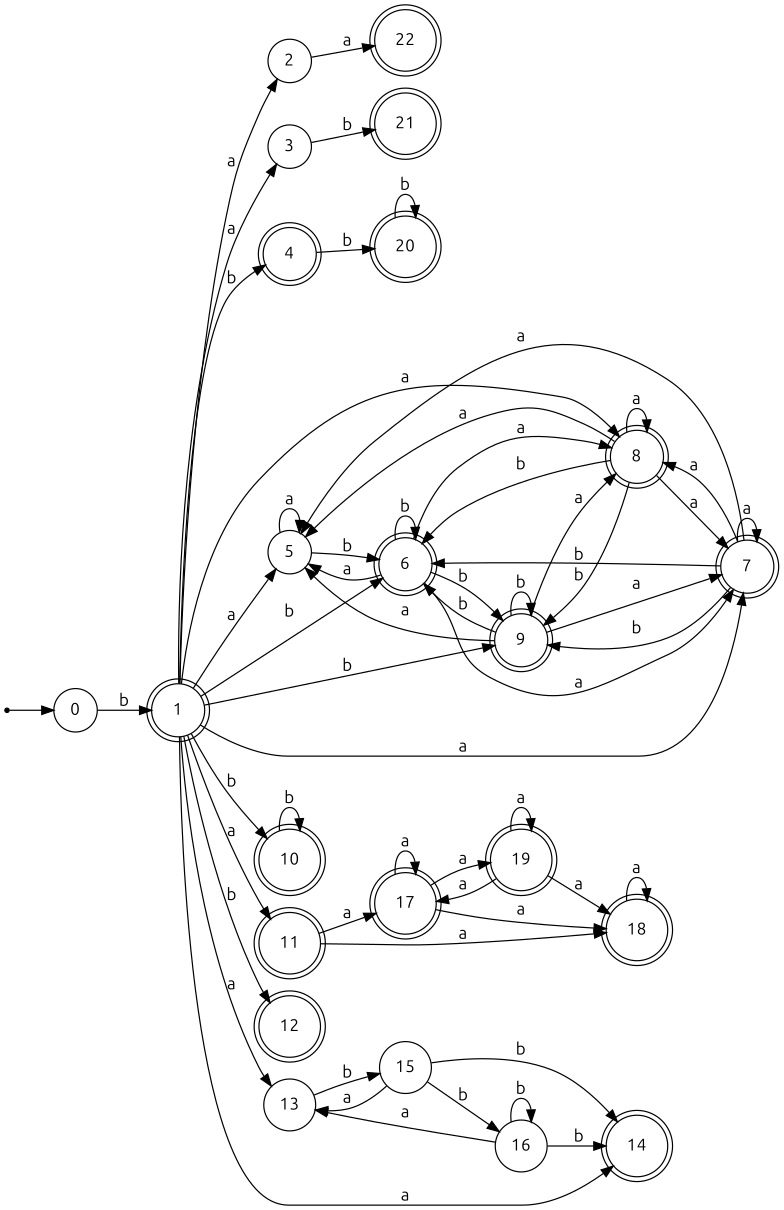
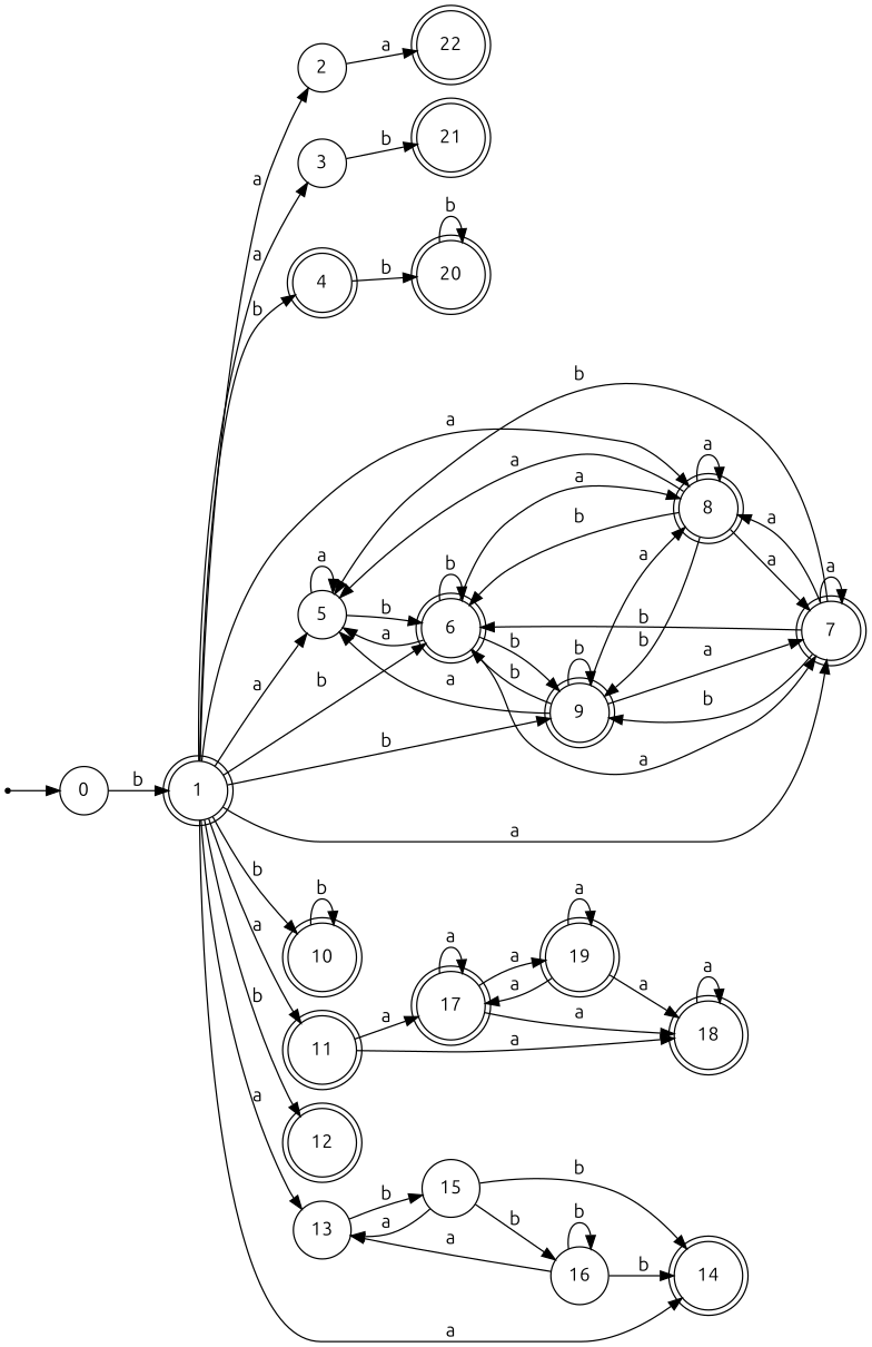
  digraph {
    fontname=Ubuntu
    rankdir=LR
    node [fontname=Ubuntu shape=doublecircle]
    edge [fontname=Ubuntu]
    dummy0 [shape=point]
    0 [shape=circle]
    1
    2 [shape=circle]
    3 [shape=circle]
    4
    5 [shape=circle]
    6
    7
    8
    9
    10
    11
    12
    13 [shape=circle]
    14
    22
    21
    20
    17
    18
    15 [shape=circle]
    19
    16 [shape=circle]
    dummy0 -> 0
    0 -> 1 [label=b]
    1 -> 2 [label=a]
    1 -> 3 [label=a]
    1 -> 4 [label=b]
    1 -> 5 [label=a]
    1 -> 6 [label=b]
    1 -> 7 [label=a]
    1 -> 8 [label=a]
    1 -> 9 [label=b]
    1 -> 10 [label=b]
    1 -> 11 [label=a]
    1 -> 12 [label=b]
    1 -> 13 [label=a]
    1 -> 14 [label=a]
    2 -> 22 [label=a]
    3 -> 21 [label=b]
    4 -> 20 [label=b]
    5 -> 5 [label=a]
    5 -> 6 [label=b]
    6 -> 5 [label=a]
    6 -> 6 [label=b]
    6 -> 7 [label=a]
    6 -> 8 [label=a]
    6 -> 9 [label=b]
-   7 -> 5 [label=a]
+   7 -> 5 [label=b]
    7 -> 6 [label=b]
    7 -> 7 [label=a]
    7 -> 8 [label=a]
    7 -> 9 [label=b]
    8 -> 5 [label=a]
    8 -> 6 [label=b]
    8 -> 7 [label=a]
    8 -> 8 [label=a]
    8 -> 9 [label=b]
    9 -> 5 [label=a]
    9 -> 6 [label=b]
    9 -> 7 [label=a]
    9 -> 8 [label=a]
    9 -> 9 [label=b]
    10 -> 10 [label=b]
    11 -> 17 [label=a]
    11 -> 18 [label=a]
    13 -> 15 [label=b]
    20 -> 20 [label=b]
    17 -> 17 [label=a]
    17 -> 18 [label=a]
    17 -> 19 [label=a]
    18 -> 18 [label=a]
    15 -> 13 [label=a]
    15 -> 14 [label=b]
    15 -> 16 [label=b]
    19 -> 17 [label=a]
    19 -> 18 [label=a]
    19 -> 19 [label=a]
    16 -> 13 [label=a]
    16 -> 14 [label=b]
    16 -> 16 [label=b]
  }
